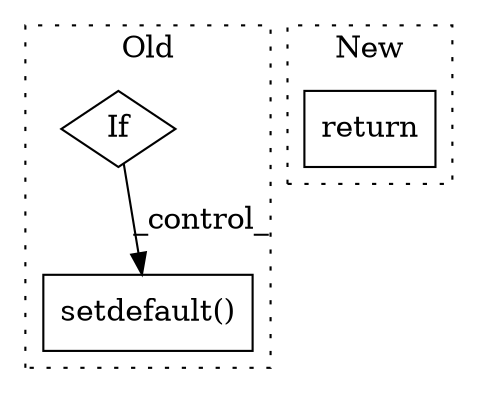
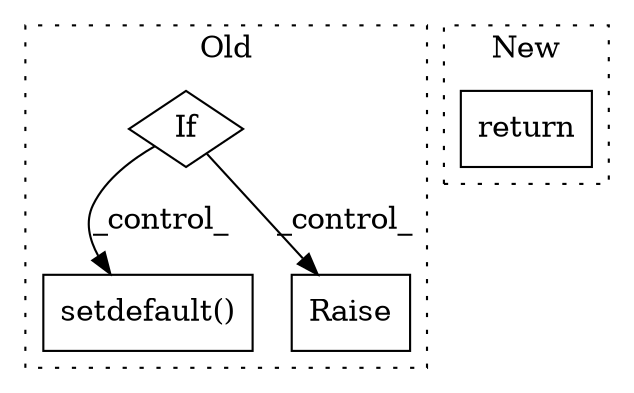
  digraph {
    node [shape=box]
    n1 [a=75 l="16,1" label="setdefault()" s="865,909"]
    n2 [a=96 l=0 label=If s=664 shape=diamond]
+   n3 [a=91 l=6 label=Raise s=702]
    n4 [a=93 l=7 label=return s=1341]
    subgraph cluster_1 {
      label=Old
      style=dotted
      n1
      n2
+     n3
    }
    subgraph cluster_2 {
      label=New
      style=dotted
      n4
    }
    n2 -> n1 [label=_control_]
+   n2 -> n3 [label=_control_]
  }
